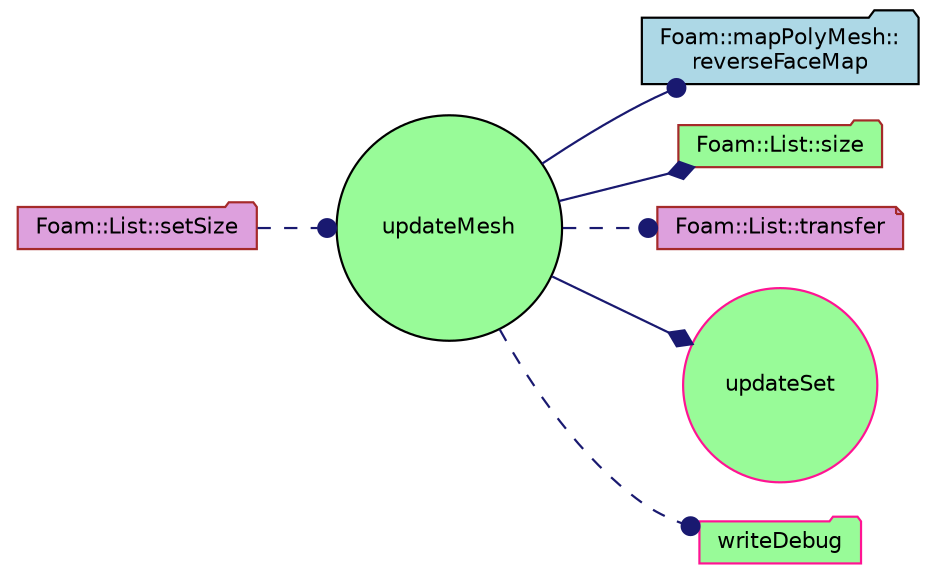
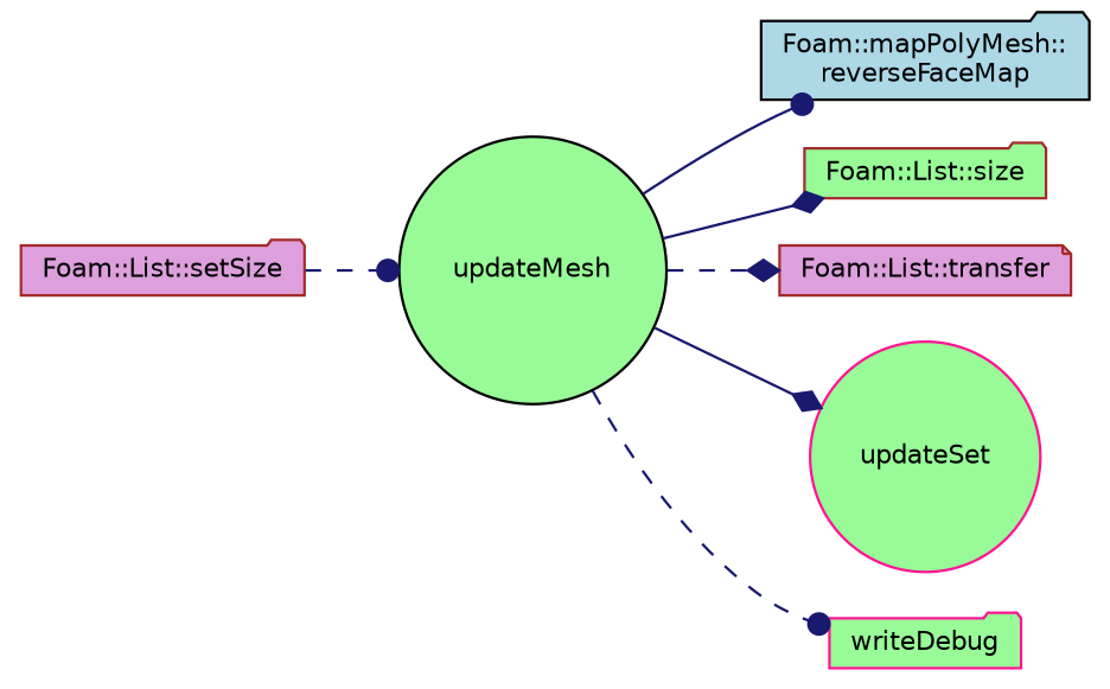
  digraph {
    rankdir=LR
    node [color=brown fillcolor=palegreen fontname=Helvetica fontsize=10 shape=folder style=filled]
    edge [arrowhead=dot color=midnightblue fontname=Helvetica fontsize=10 labelfontname=Helvetica labelfontsize=10 style=solid]
    n1 [color=black fontcolor=black height=0.2 label=updateMesh shape=circle width=0.4]
    n2 [color=black fillcolor=lightblue height=0.2 label="Foam::mapPolyMesh::\lreverseFaceMap" width=0.4]
    n3 [height=0.2 label="Foam::List::size" width=0.4]
    n4 [fillcolor=plum height=0.2 label="Foam::List::transfer" shape=note width=0.4]
    n5 [color=deeppink height=0.2 label=updateSet shape=circle width=0.4]
    n6 [color=deeppink height=0.2 label=writeDebug width=0.4]
    n7 [fillcolor=plum height=0.2 label="Foam::List::setSize" width=0.4]
    n1 -> n2
    n1 -> n3 [arrowhead=diamond]
-   n1 -> n4 [style=dashed]
+   n1 -> n4 [arrowhead=diamond style=dashed]
    n1 -> n5 [arrowhead=diamond]
    n1 -> n6 [style=dashed]
    n7 -> n1 [style=dashed]
  }
